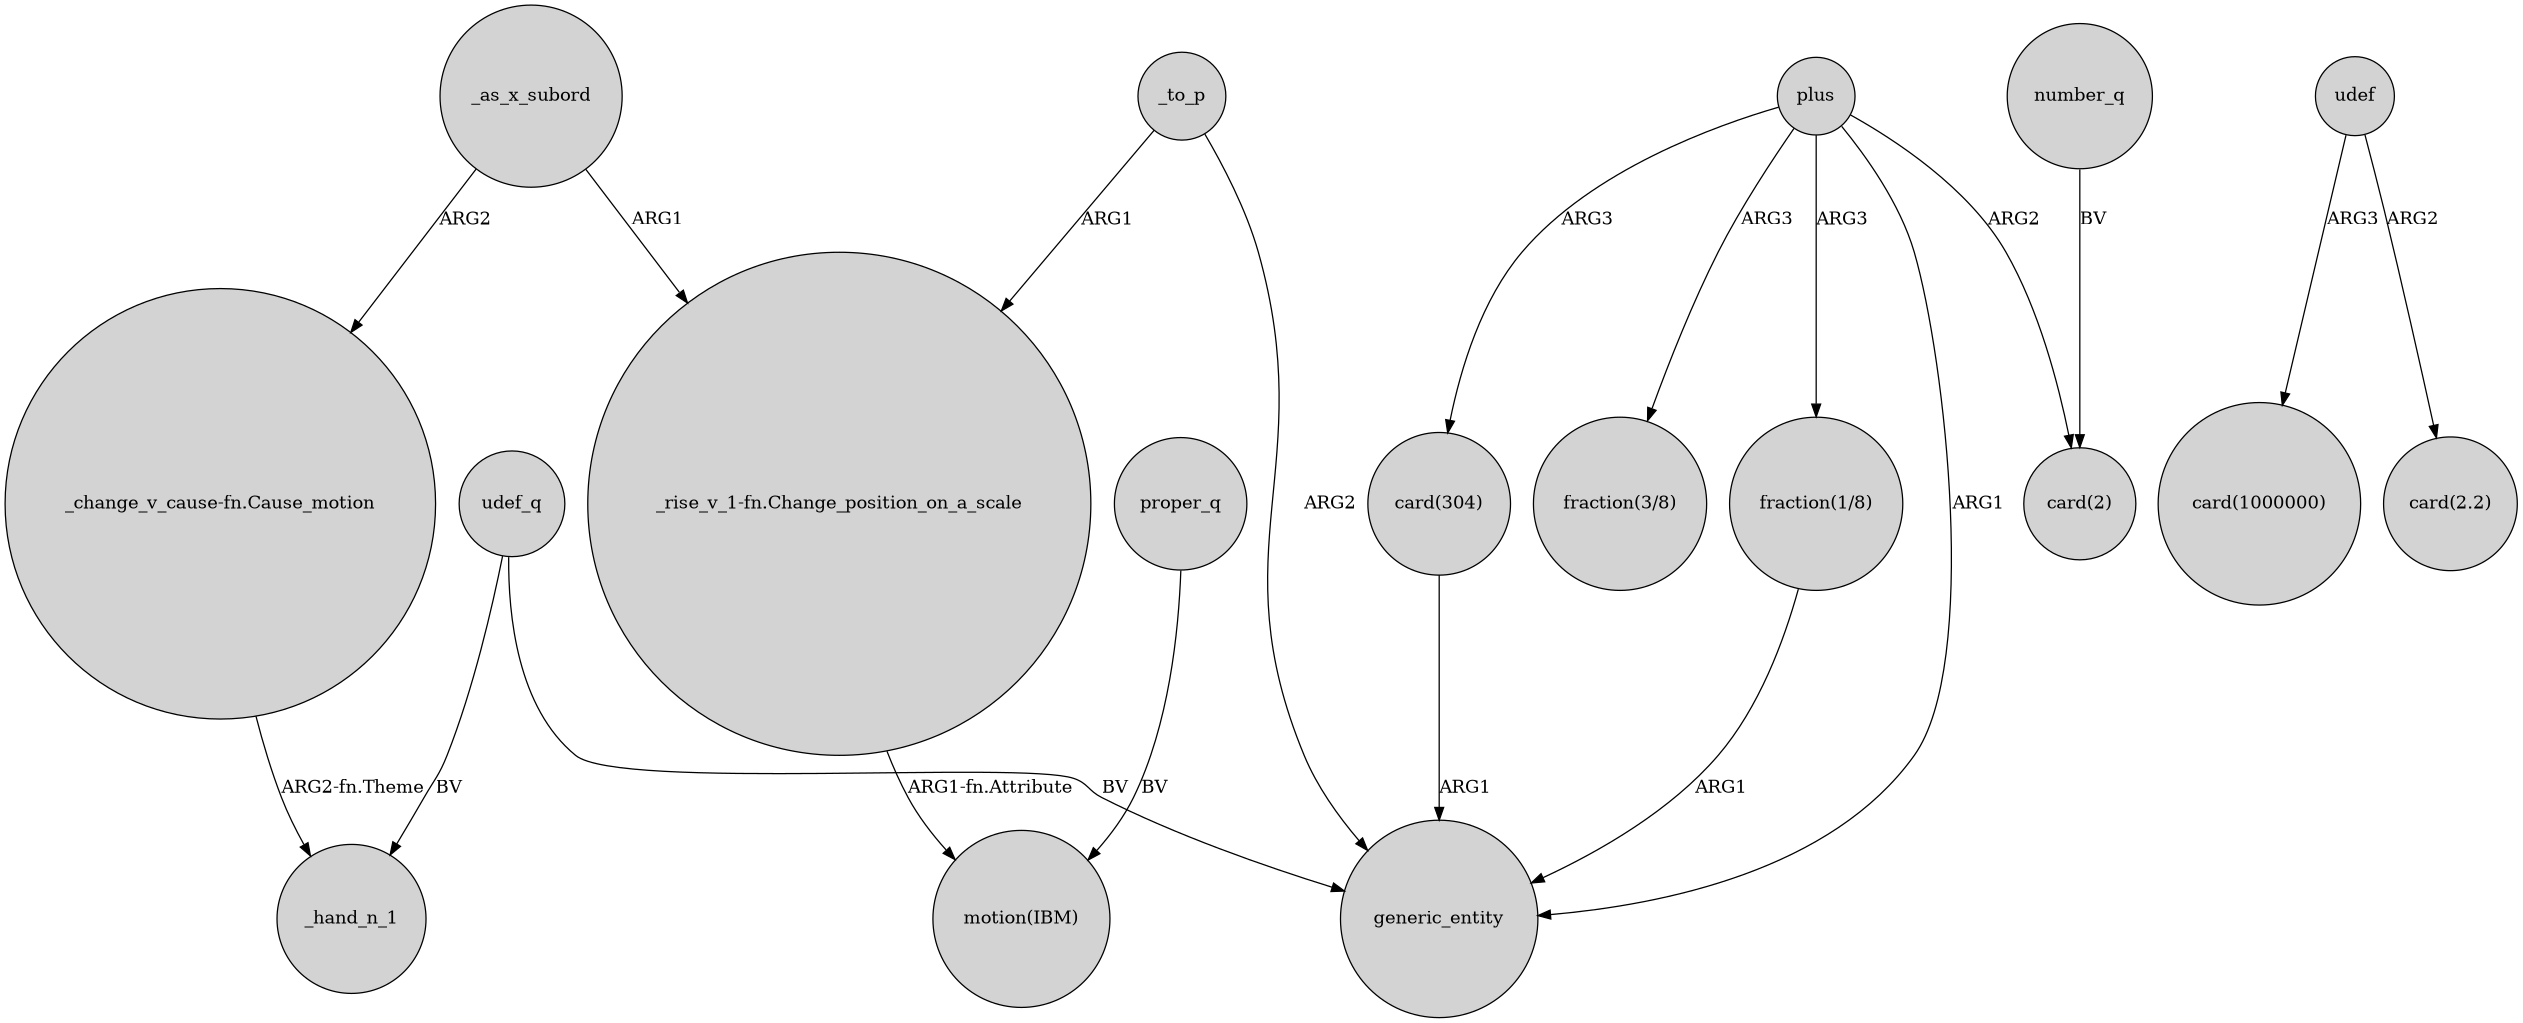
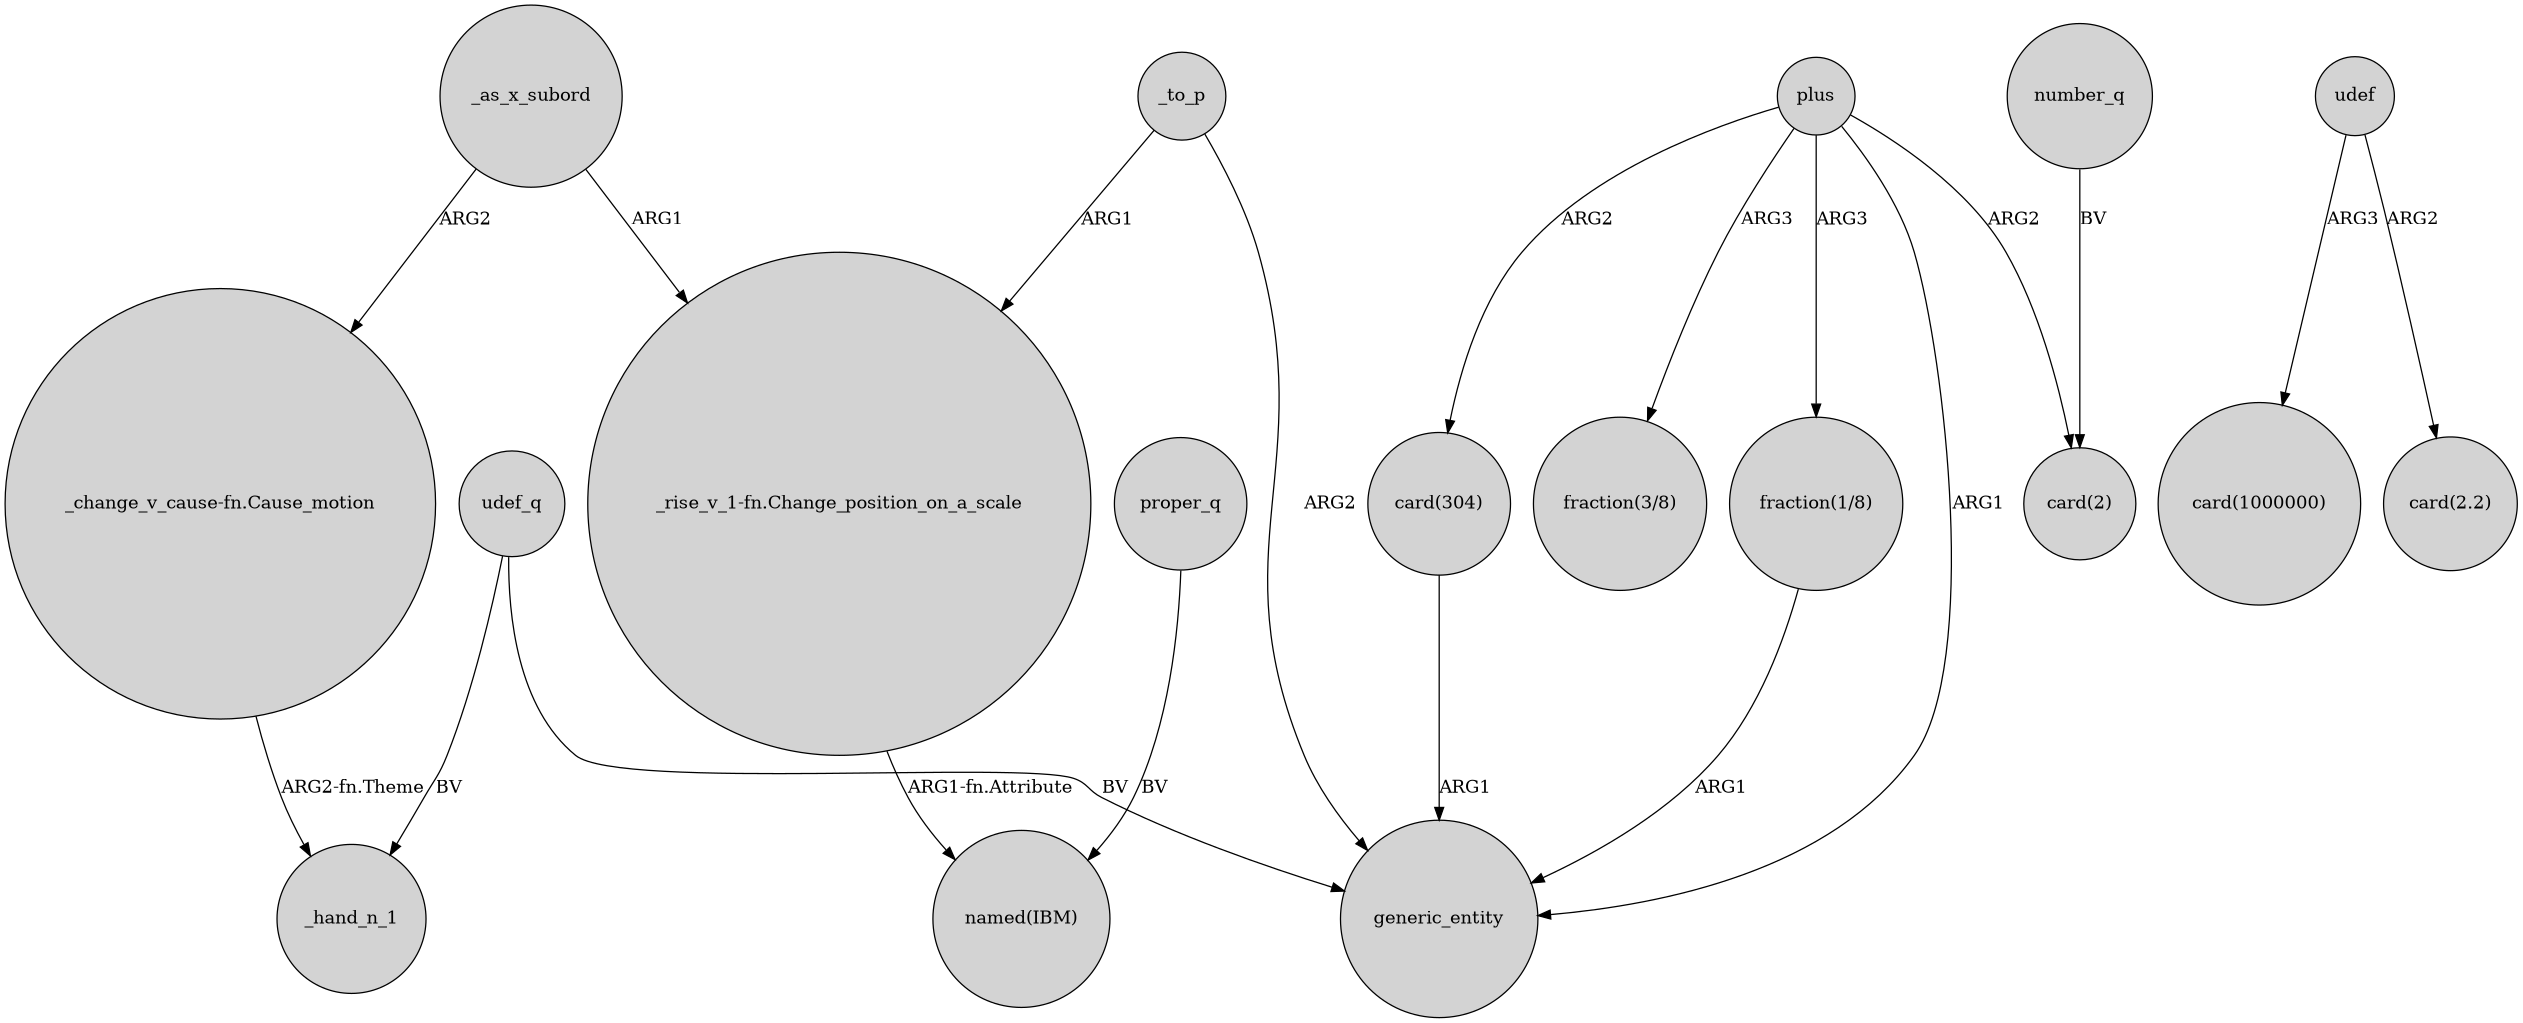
  digraph {
    node [shape=circle style=filled]
    udef_q
    _hand_n_1
    generic_entity
    _as_x_subord
    "_rise_v_1-fn.Change_position_on_a_scale"
    "_change_v_cause-fn.Cause_motion"
-   "named(IBM)" [label="motion(IBM)"]
+   "named(IBM)"
    _to_p
    number_q
    "card(2)"
    plus
    n12 [label="card(304)"]
    "fraction(1/8)"
    "fraction(3/8)"
    n15 [label=udef]
    "card(1000000)"
    "card(2.2)"
    proper_q
    udef_q -> _hand_n_1 [label=BV]
    udef_q -> generic_entity [label=BV]
    _as_x_subord -> "_rise_v_1-fn.Change_position_on_a_scale" [label=ARG1]
    _as_x_subord -> "_change_v_cause-fn.Cause_motion" [label=ARG2]
    "_rise_v_1-fn.Change_position_on_a_scale" -> "named(IBM)" [label="ARG1-fn.Attribute"]
    "_change_v_cause-fn.Cause_motion" -> _hand_n_1 [label="ARG2-fn.Theme"]
    _to_p -> generic_entity [label=ARG2]
    _to_p -> "_rise_v_1-fn.Change_position_on_a_scale" [label=ARG1]
    number_q -> "card(2)" [label=BV]
    plus -> generic_entity [label=ARG1]
    plus -> "card(2)" [label=ARG2]
-   plus -> n12 [label=ARG3]
+   plus -> n12 [label=ARG2]
    plus -> "fraction(1/8)" [label=ARG3]
    plus -> "fraction(3/8)" [label=ARG3]
    n12 -> generic_entity [label=ARG1]
    "fraction(1/8)" -> generic_entity [label=ARG1]
    n15 -> "card(1000000)" [label=ARG3]
    n15 -> "card(2.2)" [label=ARG2]
    proper_q -> "named(IBM)" [label=BV]
  }
